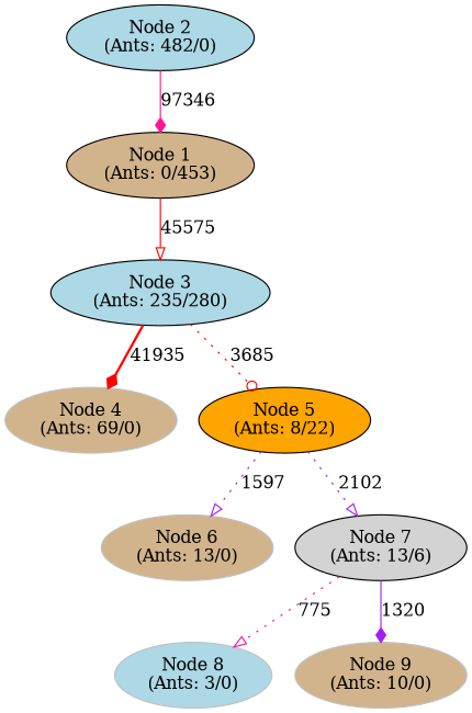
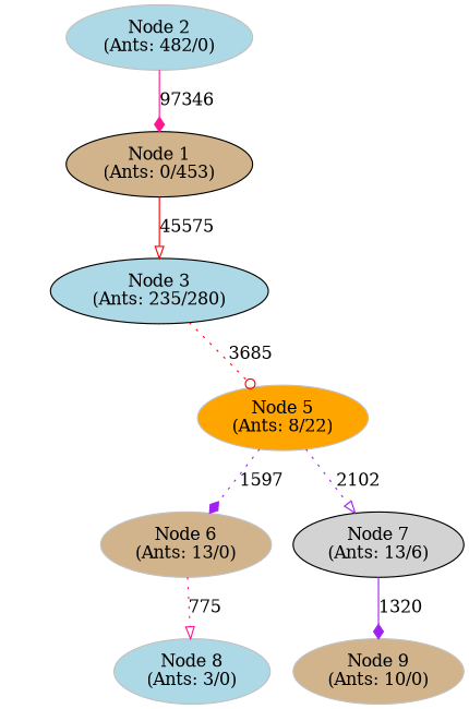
  digraph {
    node [color=gray fillcolor=tan style=filled]
    edge [arrowhead=diamond color=red style=dotted]
-   "Node 2\n(Ants: 482/0)" [color=black fillcolor=lightblue]
+   "Node 2\n(Ants: 482/0)" [fillcolor=lightblue]
    "Node 1\n(Ants: 0/453)" [color=""]
    "Node 3\n(Ants: 235/280)" [fillcolor=lightblue color=""]
-   "Node 4\n(Ants: 69/0)"
-   "Node 5\n(Ants: 8/22)" [fillcolor=orange color=""]
+   "Node 5\n(Ants: 8/22)" [fillcolor=orange]
    "Node 6\n(Ants: 13/0)"
    "Node 7\n(Ants: 13/6)" [fillcolor=lightgrey color=""]
    "Node 8\n(Ants: 3/0)" [fillcolor=lightblue]
    "Node 9\n(Ants: 10/0)"
    "Node 2\n(Ants: 482/0)" -> "Node 1\n(Ants: 0/453)" [color=deeppink label=97346 style=solid]
    "Node 1\n(Ants: 0/453)" -> "Node 3\n(Ants: 235/280)" [arrowhead=onormal label=45575 style=solid]
-   "Node 3\n(Ants: 235/280)" -> "Node 4\n(Ants: 69/0)" [label=41935 style=bold]
    "Node 3\n(Ants: 235/280)" -> "Node 5\n(Ants: 8/22)" [arrowhead=odot label=3685]
-   "Node 5\n(Ants: 8/22)" -> "Node 6\n(Ants: 13/0)" [arrowhead=onormal color=purple label=1597]
+   "Node 5\n(Ants: 8/22)" -> "Node 6\n(Ants: 13/0)" [color=purple label=1597]
    "Node 5\n(Ants: 8/22)" -> "Node 7\n(Ants: 13/6)" [arrowhead=onormal color=purple label=2102]
-   "Node 7\n(Ants: 13/6)" -> "Node 8\n(Ants: 3/0)" [arrowhead=onormal color=deeppink label=775]
+   "Node 6\n(Ants: 13/0)" -> "Node 8\n(Ants: 3/0)" [arrowhead=onormal color=deeppink label=775]
    "Node 7\n(Ants: 13/6)" -> "Node 9\n(Ants: 10/0)" [color=purple label=1320 style=solid]
  }
